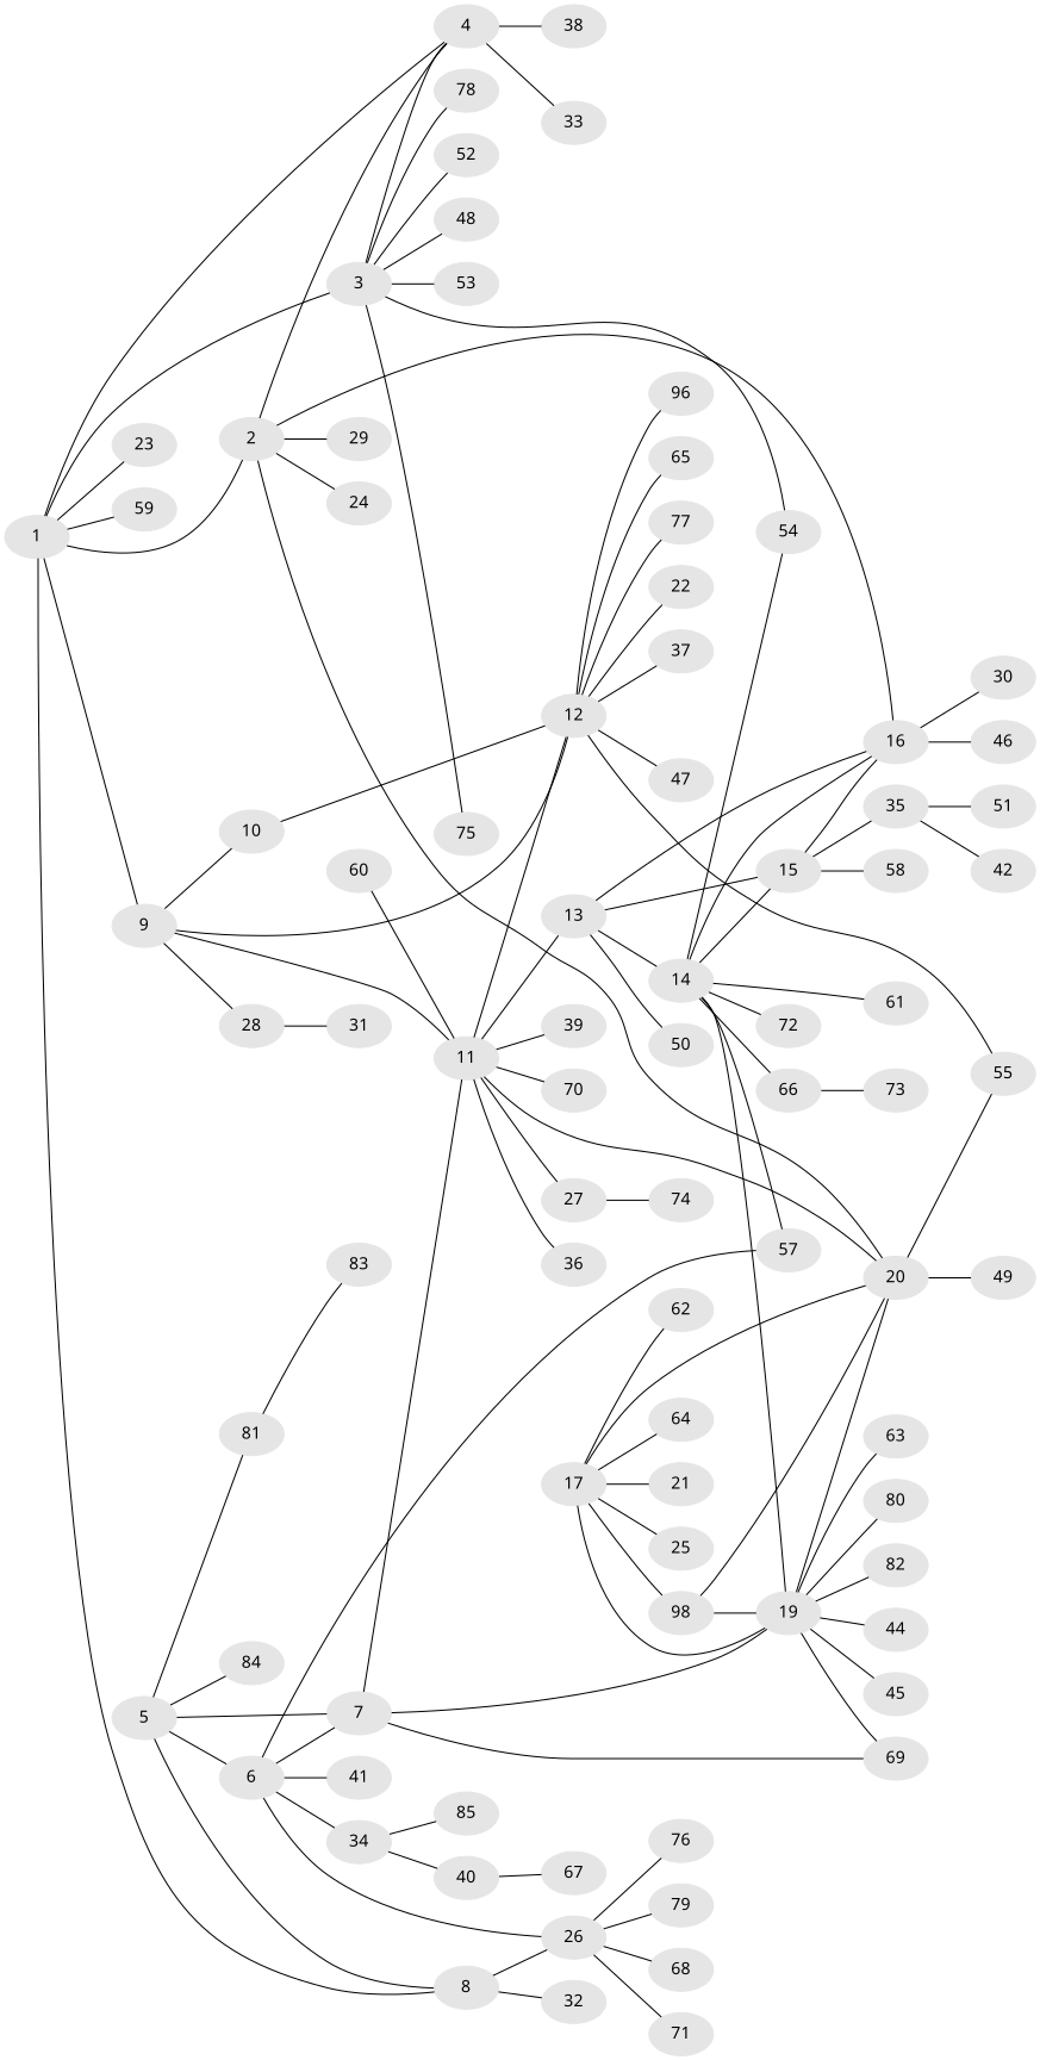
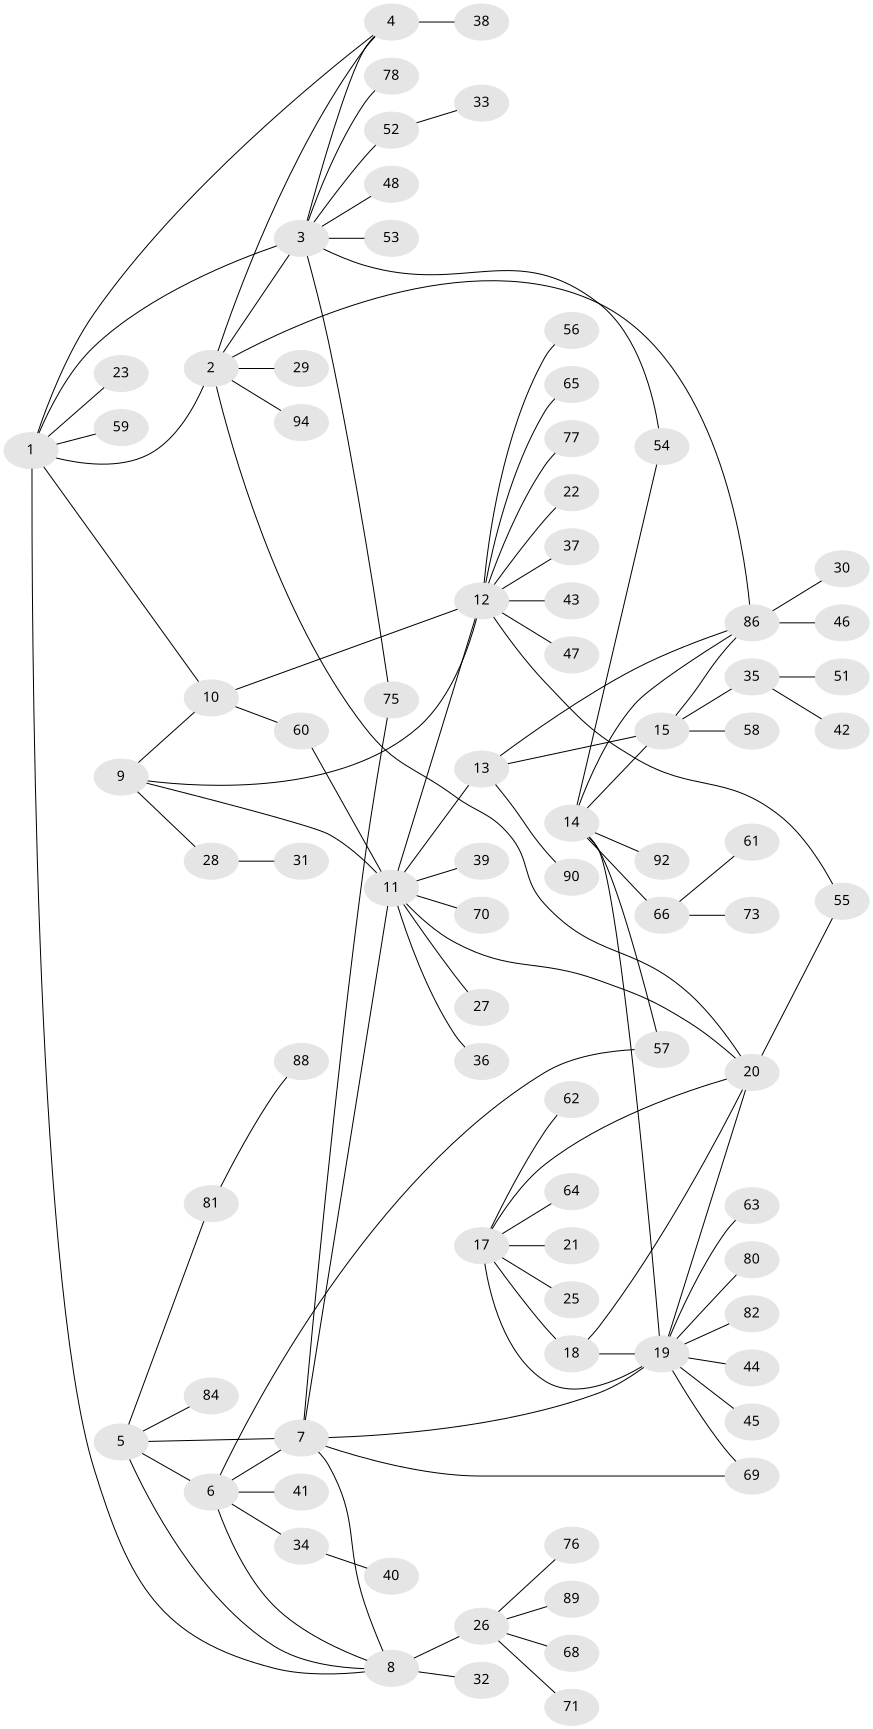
  graph {
    fontname="Noto Sans"
    rankdir=LR
    node [color=gray90 fontname="Noto Sans" style=filled]
    edge [fontname="Noto Sans"]
    1
    2
    3
    4
    8
    10
    23
    59
-   16
+   16 [label=86]
    20
-   24
+   24 [label=94]
    29
    48
    52
    53
    54
    75
    78
    33
    38
    26
    32
    12
    60
    30
    46
    55
-   49
    5
    6
    7
    81
    84
    34
    41
    57
    11
    19
    69
-   83
+   83 [label=88]
    40
-   85
    13
    27
    36
    39
    70
    44
    45
    63
    80
    82
    68
    71
    76
-   79
+   79 [label=89]
    9
    28
    22
    37
+   43
    47
-   56 [label=96]
+   56
    65
    77
    31
    14
    15
-   50
-   74
+   50 [label=90]
    61
    66
-   72
+   72 [label=92]
    35
    58
    73
    42
    51
    17
-   18 [label=98]
+   18
    21
    25
    62
    64
-   67
    1 -- 2
    1 -- 3
    1 -- 4
    1 -- 8
-   1 -- 9
+   1 -- 10
    1 -- 23
    1 -- 59
+   2 -- 3
    2 -- 4
    2 -- 16
    2 -- 20
    2 -- 24
    2 -- 29
    3 -- 4
    3 -- 48
    3 -- 52
    3 -- 53
    3 -- 54
    3 -- 75
    3 -- 78
-   4 -- 33
+   52 -- 33
    4 -- 38
    8 -- 26
    8 -- 32
    10 -- 12
+   10 -- 60
    16 -- 30
    16 -- 46
    20 -- 55
-   20 -- 49
    26 -- 68
    26 -- 71
    26 -- 76
    26 -- 79
    12 -- 55
    12 -- 22
    12 -- 37
+   12 -- 43
    12 -- 47
    12 -- 56
    12 -- 65
    12 -- 77
    60 -- 11
    5 -- 8
    5 -- 6
    5 -- 7
    5 -- 81
    5 -- 84
-   6 -- 26
+   6 -- 8
    6 -- 7
    6 -- 34
    6 -- 41
    6 -- 57
+   7 -- 8
+   7 -- 75
    7 -- 11
    7 -- 19
    7 -- 69
    81 -- 83
    34 -- 40
-   34 -- 85
    11 -- 20
    11 -- 12
    11 -- 13
    11 -- 27
    11 -- 36
    11 -- 39
    11 -- 70
    19 -- 20
    19 -- 69
    19 -- 44
    19 -- 45
    19 -- 63
    19 -- 80
    19 -- 82
-   40 -- 67
    13 -- 16
-   13 -- 14
    13 -- 15
    13 -- 50
-   27 -- 74
    9 -- 10
    9 -- 12
    9 -- 11
    9 -- 28
    28 -- 31
    14 -- 16
    14 -- 54
    14 -- 57
    14 -- 19
    14 -- 15
-   14 -- 61
+   66 -- 61
    14 -- 66
    14 -- 72
    15 -- 16
    15 -- 35
    15 -- 58
    66 -- 73
    35 -- 42
    35 -- 51
    17 -- 20
    17 -- 19
    17 -- 18
    17 -- 21
    17 -- 25
    17 -- 62
    17 -- 64
    18 -- 20
    18 -- 19
  }
